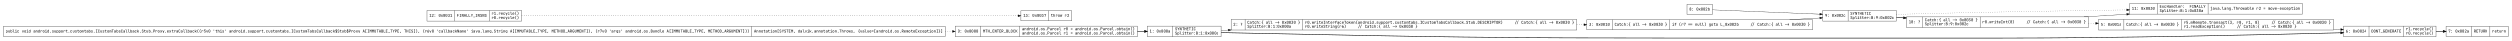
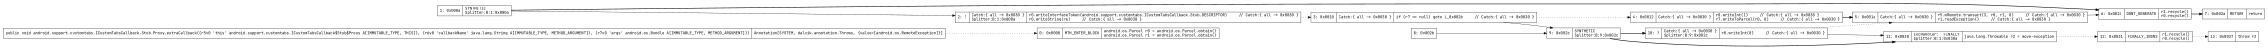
  digraph {
    fontname="JetBrains Mono"
    rankdir=LR
    node [fontname="JetBrains Mono" shape=record]
    edge [fontname="JetBrains Mono" style=dotted]
    n1 [label="{0\:\ 0x0000|MTH_ENTER_BLOCK\l|android.os.Parcel r0 = android.os.Parcel.obtain()\landroid.os.Parcel r1 = android.os.Parcel.obtain()\l}"]
    n2 [label="{1\:\ 0x000a|SYNTHETIC\lSplitter:B:1:0x000a\l}"]
    n3 [label="{2\:\ ?|Catch:\{ all \-\> 0x0030 \}\lSplitter:B:1:0x000a\l|r0.writeInterfaceToken(android.support.customtabs.ICustomTabsCallback.Stub.DESCRIPTOR)     \/\/ Catch:\{ all \-\> 0x0030 \}\lr0.writeString(r6)     \/\/ Catch:\{ all \-\> 0x0030 \}\l}"]
    n4 [label="{6\:\ 0x0024|DONT_GENERATE\l|r1.recycle()\lr0.recycle()\l}"]
    n5 [label="{3\:\ 0x0010|Catch:\{ all \-\> 0x0030 \}\l|if (r7 == null) goto L_0x002b     \/\/ Catch:\{ all \-\> 0x0030 \}\l}"]
    n6 [label="{11\:\ 0x0030|ExcHandler:  FINALLY\lSplitter:B:1:0x030a\l|java.lang.Throwable r2 = move\-exception\l}"]
    n7 [label="{12\:\ 0x0031|FINALLY_INSNS\l|r1.recycle()\lr0.recycle()\l}"]
+   n8 [label="{4\:\ 0x0012|Catch:\{ all \-\> 0x0030 \}\l|r0.writeInt(1)     \/\/ Catch:\{ all \-\> 0x0030 \}\lr7.writeToParcel(r0, 0)     \/\/ Catch:\{ all \-\> 0x0030 \}\l}"]
    n9 [label="{9\:\ 0x002c|SYNTHETIC\lSplitter:B:9:0x002c\l}"]
    n10 [label="{5\:\ 0x001a|Catch:\{ all \-\> 0x0030 \}\l|r5.mRemote.transact(3, r0, r1, 0)     \/\/ Catch:\{ all \-\> 0x0030 \}\lr1.readException()     \/\/ Catch:\{ all \-\> 0x0030 \}\l}"]
    n11 [label="{8\:\ 0x002b}"]
    n12 [label="{7\:\ 0x002a|RETURN\l|return\l}"]
    n13 [label="{10\:\ ?|Catch:\{ all \-\> 0x0030 \}\lSplitter:B:9:0x002c\l|r0.writeInt(0)     \/\/ Catch:\{ all \-\> 0x0030 \}\l}"]
    n14 [label="{13\:\ 0x0037|throw r2\l}"]
    n15 [label="{public void android.support.customtabs.ICustomTabsCallback.Stub.Proxy.extraCallback((r5v0 'this' android.support.customtabs.ICustomTabsCallback$Stub$Proxy A[IMMUTABLE_TYPE, THIS]), (r6v0 'callbackName' java.lang.String A[IMMUTABLE_TYPE, METHOD_ARGUMENT]), (r7v0 'args' android.os.Bundle A[IMMUTABLE_TYPE, METHOD_ARGUMENT]))  | Annotation[SYSTEM, dalvik.annotation.Throws, \{value=[android.os.RemoteException]\}]\l}"]
-   n1 -> n2 [style=bold]
    n2 -> n3 [style=solid]
    n2 -> n4 [style=bold]
    n3 -> n5
    n4 -> n12 [style=bold]
+   n5 -> n8
    n5 -> n9 [style=solid]
+   n6 -> n7
    n7 -> n14
-   n9 -> n6
+   n8 -> n10 [style=bold]
+   n9 -> n6 [style=bold]
    n9 -> n13 [style=bold]
    n10 -> n4 [style=solid]
    n11 -> n9 [style=solid]
    n13 -> n6 [style=solid]
    n13 -> n10
    n15 -> n1
  }
